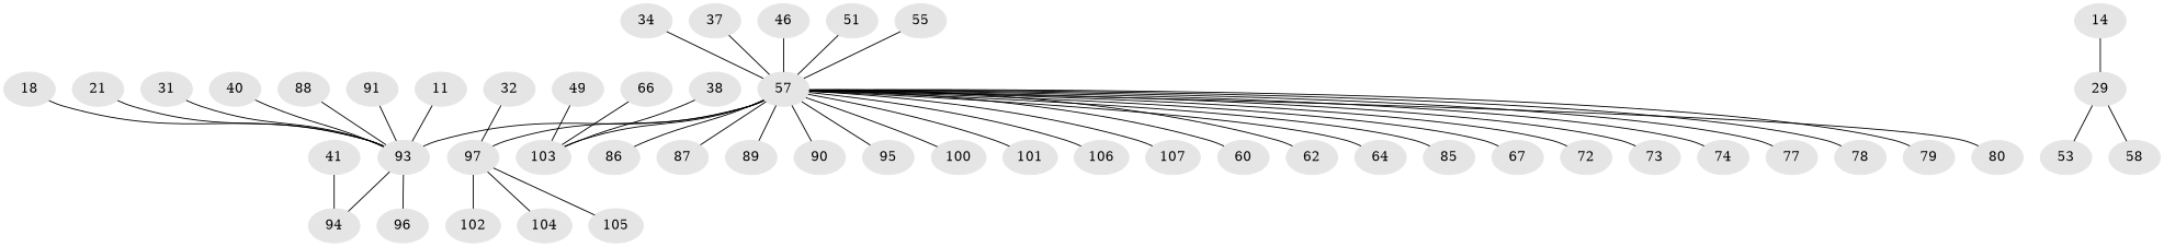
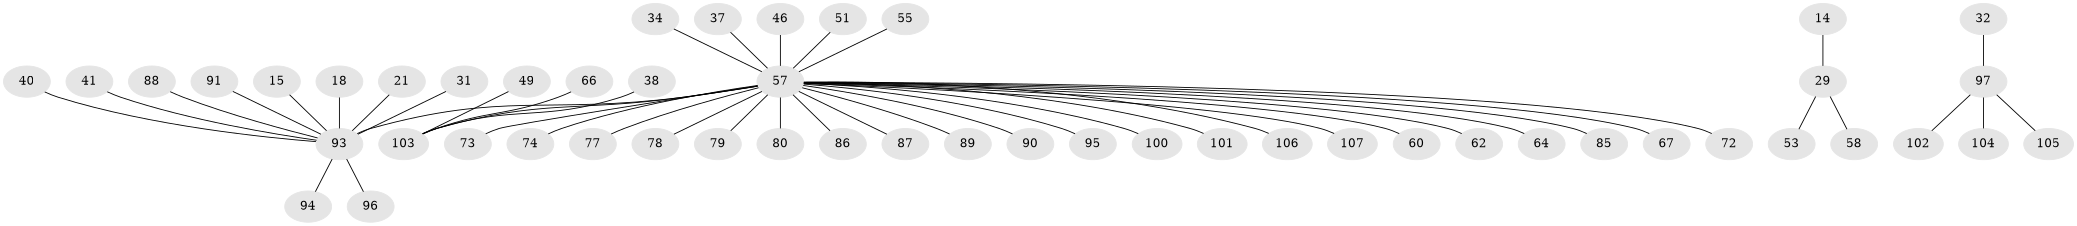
  graph {
    node [color=gray90 style=filled]
    93 [super="+63"]
    94
    96
-   11
+   11 [label=15]
    29 [super="+21"]
    53
    58 [super="+35"]
    14
    18
    n10 [label=21]
    57 [super="+6+20+3+5+13+23+26+27+28+30"]
    97 [super="+54+8+17"]
    103 [super="+44+59"]
    60
    62
    64
    n17 [label=85]
    67 [super="+24"]
    72
    73
    74 [super="+47"]
    77
    78
    79
    80 [super="+33"]
    86 [super="+70"]
    87 [super="+69"]
    89 [super="+75+84"]
    90 [super="+83"]
    95 [super="+48"]
    100 [super="+99"]
    101 [super="+92"]
    106
    107
    31
    32 [super="+22"]
    102 [super="+71"]
    104
    105
    34
    37
    40
    41
    46
    49
    51 [super="+42"]
    55
    66
    88
    91
    n51 [label=38]
    93 -- 94
    93 -- 96
    11 -- 93
    29 -- 53
    29 -- 58
    14 -- 29
    18 -- 93
    n10 -- 93
    57 -- 93 [weight=7]
-   57 -- 97 [weight=4]
    57 -- 103 [weight=4]
    57 -- 60
    57 -- 62
    57 -- 64
    57 -- n17
    57 -- 67
    57 -- 72
    57 -- 73
    57 -- 74
    57 -- 77
    57 -- 78
    57 -- 79
    57 -- 80
    57 -- 86
    57 -- 87
    57 -- 89 [weight=2]
    57 -- 90
    57 -- 95
    57 -- 100
    57 -- 101
    57 -- 106
    57 -- 107
    97 -- 102
    97 -- 104
    97 -- 105
    31 -- 93
    32 -- 97
    34 -- 57
    37 -- 57
    40 -- 93
-   41 -- 94
+   41 -- 93
    46 -- 57
    49 -- 103
    51 -- 57
    55 -- 57
    66 -- 103
    88 -- 93
    91 -- 93
    n51 -- 103
  }
